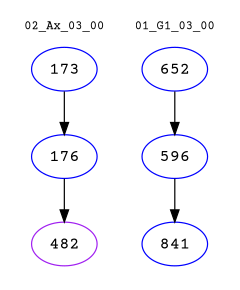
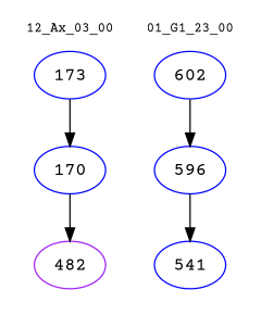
  digraph {
    fontname="Courier Prime"
    node [color=blue fontname="Courier Prime"]
    edge [color=black fontname="Courier Prime"]
    n1 [label=173]
-   n2 [label=176]
+   n2 [label=170]
    n3 [color=purple label=482]
-   n4 [label=652]
+   n4 [label=602]
    n5 [label=596]
-   n6 [label=841]
+   n6 [label=541]
    subgraph cluster_1 {
      color=white
      fontsize=10
-     label="02_Ax_03_00"
+     label="12_Ax_03_00"
      n1
      n2
      n3
    }
    subgraph cluster_2 {
      color=white
      fontsize=10
-     label="01_G1_03_00"
+     label="01_G1_23_00"
      n4
      n5
      n6
    }
    n1 -> n2
    n2 -> n3
    n4 -> n5
    n5 -> n6
  }
